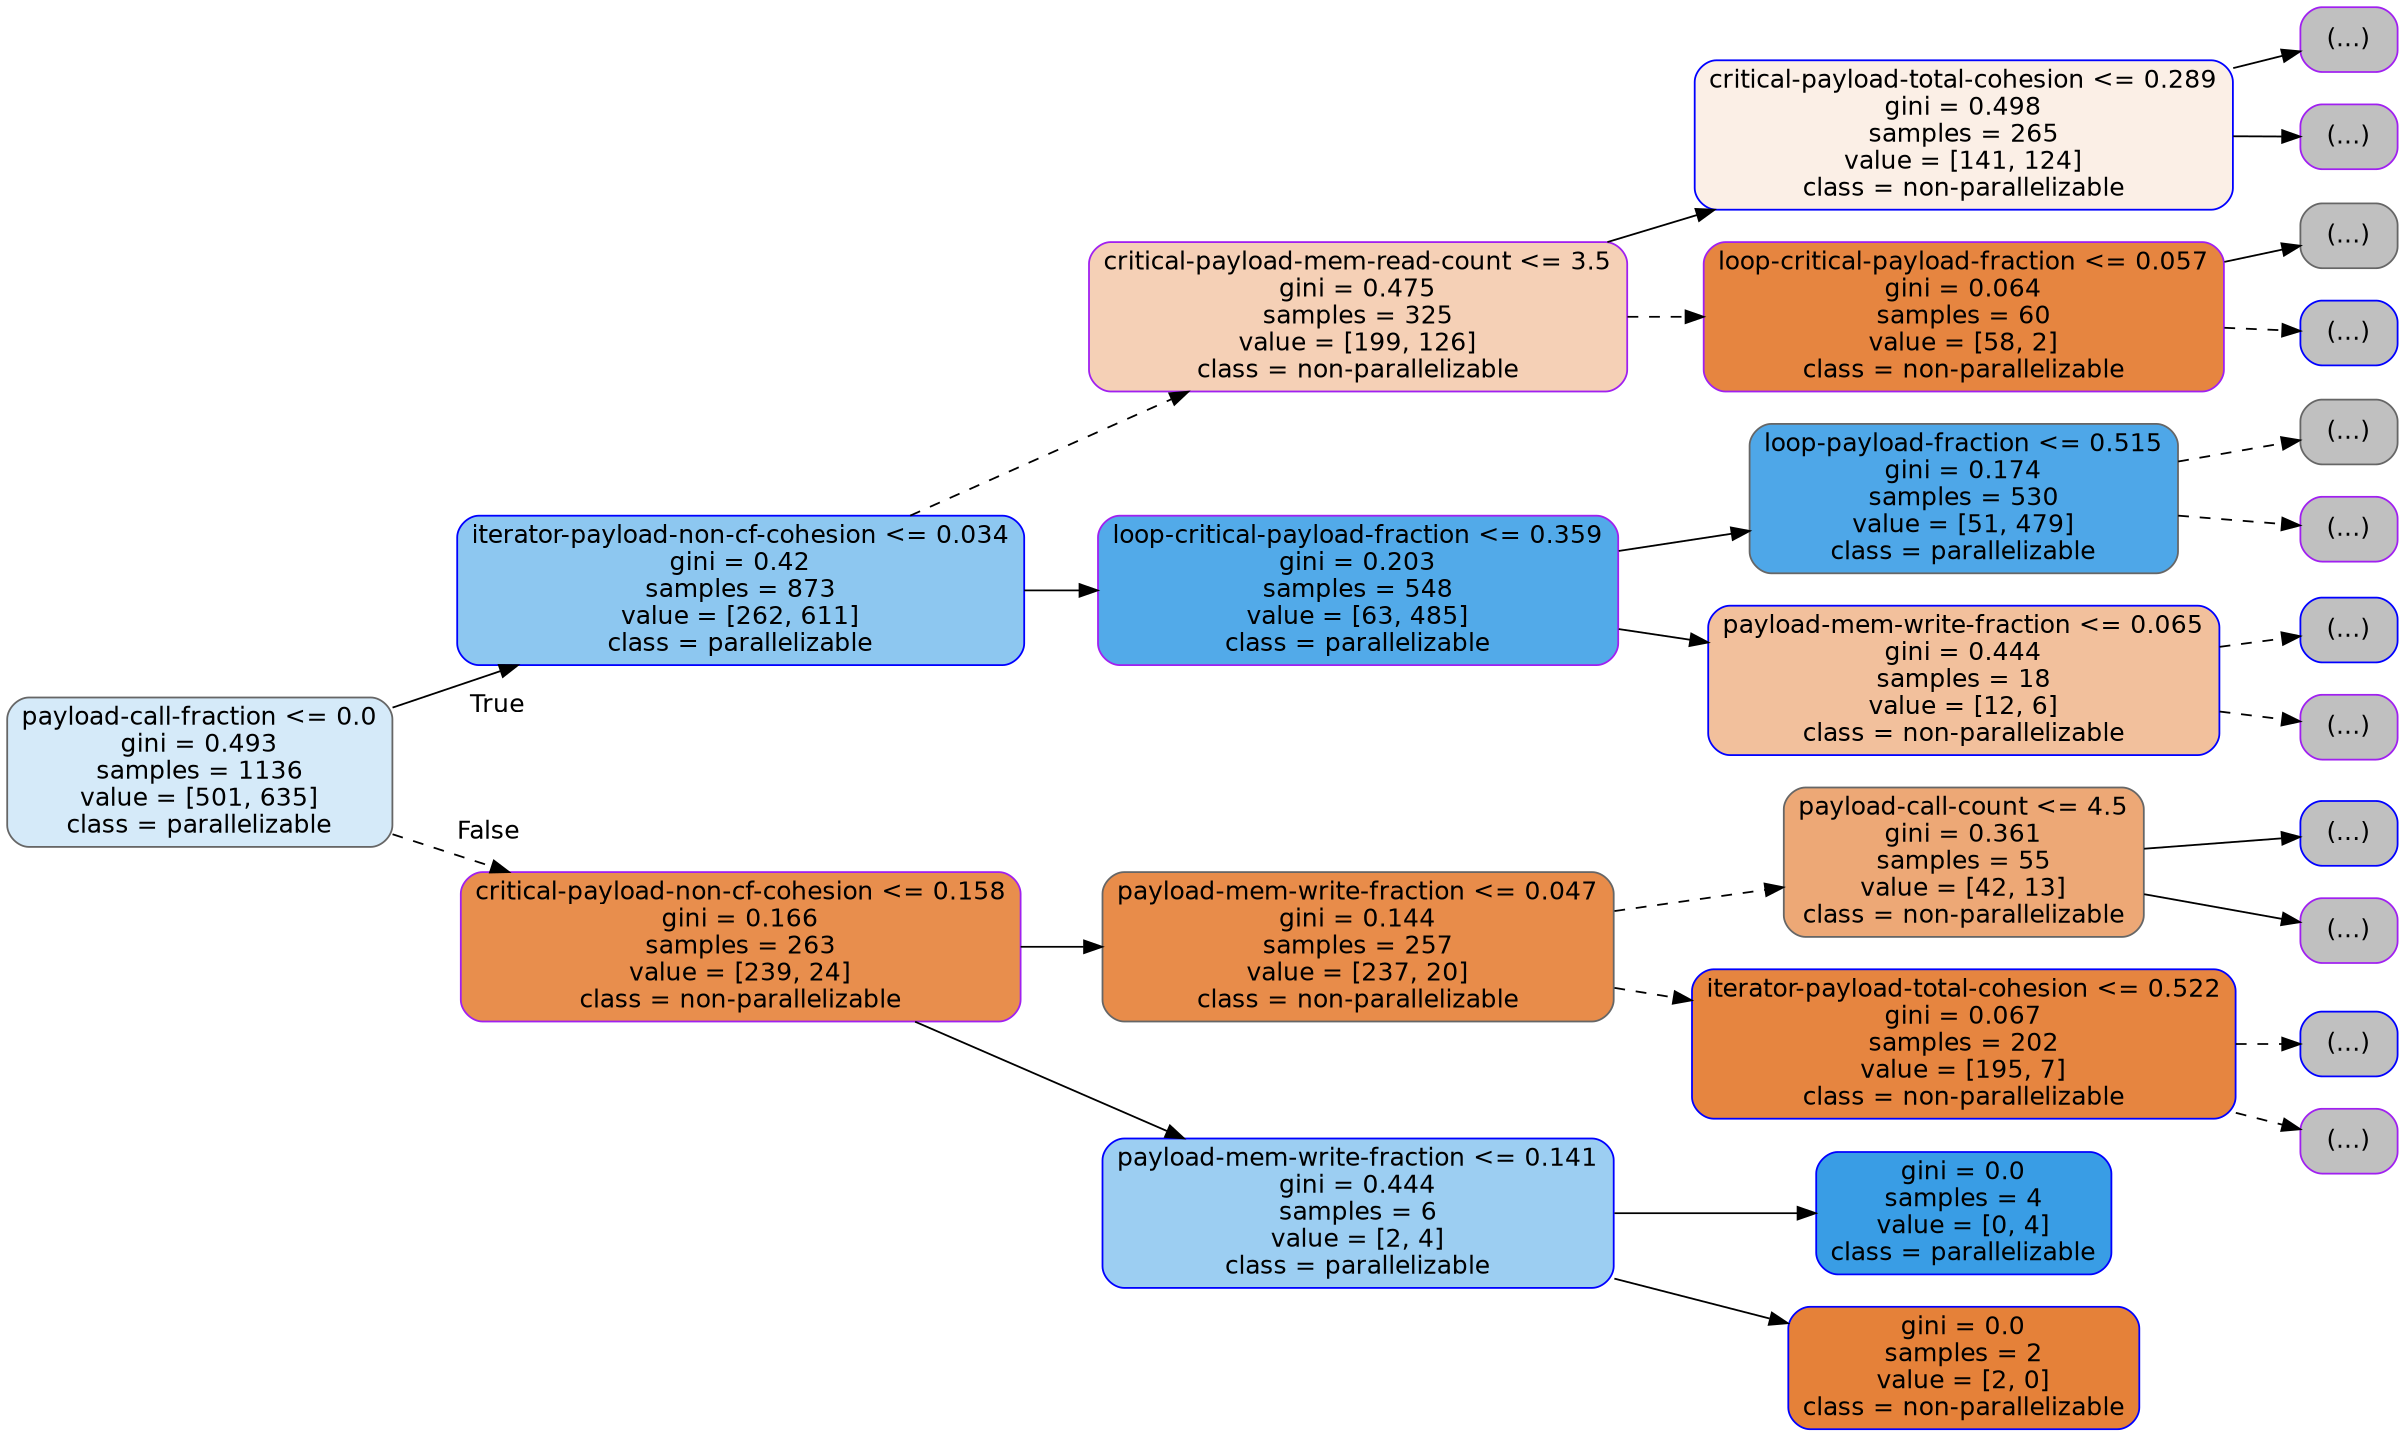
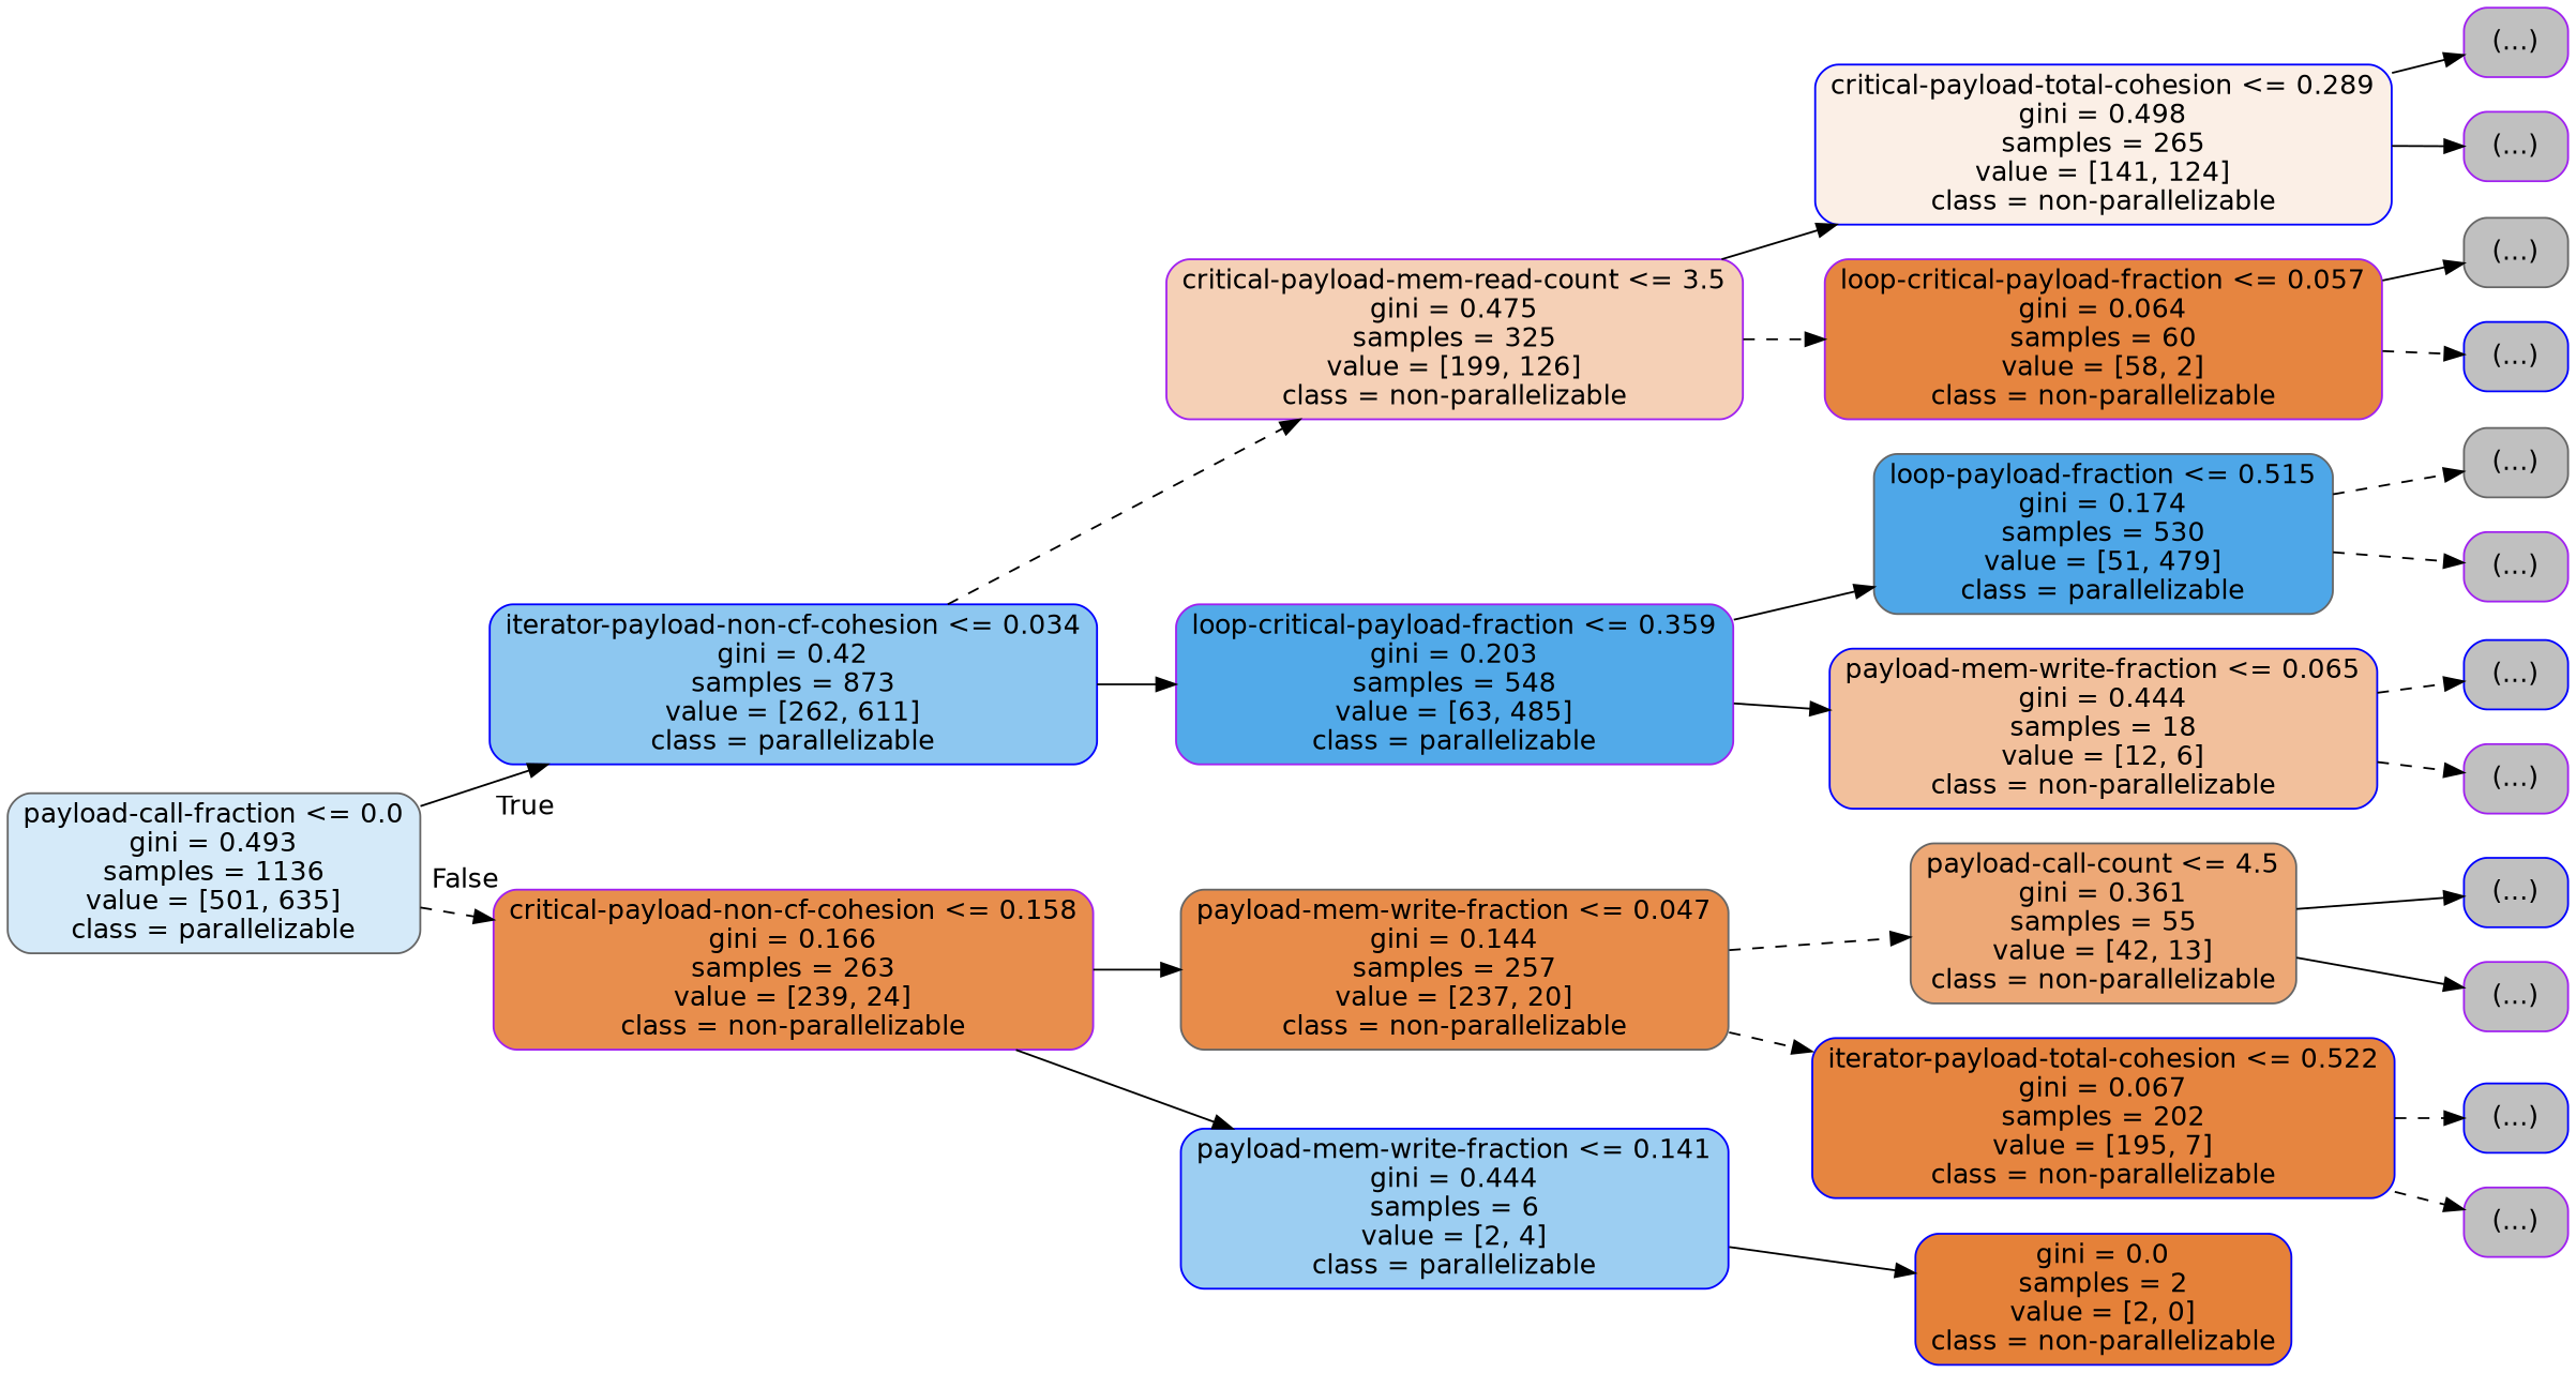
  digraph {
    rankdir=LR
    node [color=blue fillcolor="#C0C0C0" fontname=helvetica shape=box style="filled, rounded"]
    edge [fontname=helvetica style=solid]
    n1 [color=gray40 fillcolor="#399de536" label="payload-call-fraction <= 0.0\ngini = 0.493\nsamples = 1136\nvalue = [501, 635]\nclass = parallelizable"]
    n2 [fillcolor="#399de592" label="iterator-payload-non-cf-cohesion <= 0.034\ngini = 0.42\nsamples = 873\nvalue = [262, 611]\nclass = parallelizable"]
    n3 [color=purple fillcolor="#e58139e5" label="critical-payload-non-cf-cohesion <= 0.158\ngini = 0.166\nsamples = 263\nvalue = [239, 24]\nclass = non-parallelizable"]
    n4 [color=purple fillcolor="#e581395e" label="critical-payload-mem-read-count <= 3.5\ngini = 0.475\nsamples = 325\nvalue = [199, 126]\nclass = non-parallelizable"]
    n5 [color=purple fillcolor="#399de5de" label="loop-critical-payload-fraction <= 0.359\ngini = 0.203\nsamples = 548\nvalue = [63, 485]\nclass = parallelizable"]
    n6 [fillcolor="#e581391f" label="critical-payload-total-cohesion <= 0.289\ngini = 0.498\nsamples = 265\nvalue = [141, 124]\nclass = non-parallelizable"]
    n7 [color=purple fillcolor="#e58139f6" label="loop-critical-payload-fraction <= 0.057\ngini = 0.064\nsamples = 60\nvalue = [58, 2]\nclass = non-parallelizable"]
    n8 [color=purple label="(...)"]
    n9 [color=purple label="(...)"]
    n10 [color=gray40 label="(...)"]
    n11 [label="(...)"]
    n12 [color=gray40 fillcolor="#399de5e4" label="loop-payload-fraction <= 0.515\ngini = 0.174\nsamples = 530\nvalue = [51, 479]\nclass = parallelizable"]
    n13 [fillcolor="#e581397f" label="payload-mem-write-fraction <= 0.065\ngini = 0.444\nsamples = 18\nvalue = [12, 6]\nclass = non-parallelizable"]
    n14 [color=gray40 label="(...)"]
    n15 [color=purple label="(...)"]
    n16 [label="(...)"]
    n17 [color=purple label="(...)"]
    n18 [color=gray40 fillcolor="#e58139e9" label="payload-mem-write-fraction <= 0.047\ngini = 0.144\nsamples = 257\nvalue = [237, 20]\nclass = non-parallelizable"]
    n19 [fillcolor="#399de57f" label="payload-mem-write-fraction <= 0.141\ngini = 0.444\nsamples = 6\nvalue = [2, 4]\nclass = parallelizable"]
    n20 [color=gray40 fillcolor="#e58139b0" label="payload-call-count <= 4.5\ngini = 0.361\nsamples = 55\nvalue = [42, 13]\nclass = non-parallelizable"]
    n21 [fillcolor="#e58139f6" label="iterator-payload-total-cohesion <= 0.522\ngini = 0.067\nsamples = 202\nvalue = [195, 7]\nclass = non-parallelizable"]
    n22 [label="(...)"]
    n23 [color=purple label="(...)"]
    n24 [label="(...)"]
    n25 [color=purple label="(...)"]
-   n26 [fillcolor="#399de5ff" label="gini = 0.0\nsamples = 4\nvalue = [0, 4]\nclass = parallelizable"]
    n27 [fillcolor="#e58139ff" label="gini = 0.0\nsamples = 2\nvalue = [2, 0]\nclass = non-parallelizable"]
    n1 -> n2 [headlabel=True labelangle=45 labeldistance=2.5]
    n1 -> n3 [headlabel=False labelangle=-45 labeldistance=2.5 style=dashed]
    n2 -> n4 [style=dashed]
    n2 -> n5
    n3 -> n18
    n3 -> n19
    n4 -> n6
    n4 -> n7 [style=dashed]
    n5 -> n12
    n5 -> n13
    n6 -> n8
    n6 -> n9
    n7 -> n10
    n7 -> n11 [style=dashed]
    n12 -> n14 [style=dashed]
    n12 -> n15 [style=dashed]
    n13 -> n16 [style=dashed]
    n13 -> n17 [style=dashed]
    n18 -> n20 [style=dashed]
    n18 -> n21 [style=dashed]
-   n19 -> n26
    n19 -> n27
    n20 -> n22
    n20 -> n23
    n21 -> n24 [style=dashed]
    n21 -> n25 [style=dashed]
  }
